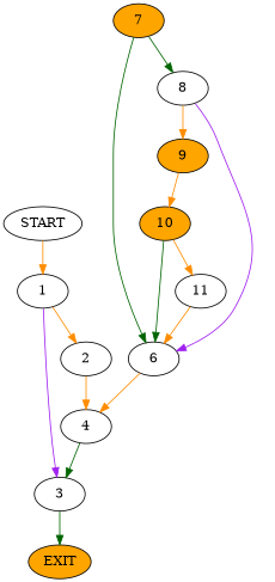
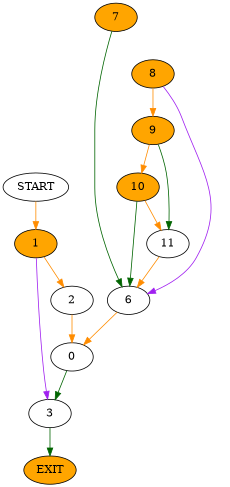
  digraph {
    node [fillcolor=white style=filled]
    edge [color=darkorange]
    n1 [label=START]
-   1
+   1 [fillcolor=orange]
    2
    3
    n5 [fillcolor=orange label=EXIT]
-   4
+   4 [label=0]
    6
    7 [fillcolor=orange]
-   8
+   8 [fillcolor=orange]
    9 [fillcolor=orange]
    10 [fillcolor=orange]
    11
    n1 -> 1
    1 -> 2
    1 -> 3 [color=purple]
    2 -> 4
    3 -> n5 [color=darkgreen]
    4 -> 3 [color=darkgreen]
    6 -> 4
    7 -> 6 [color=darkgreen]
-   7 -> 8 [color=darkgreen]
    8 -> 6 [color=purple]
    8 -> 9
    9 -> 10
+   9 -> 11 [color=darkgreen]
    10 -> 6 [color=darkgreen]
    10 -> 11
    11 -> 6
  }
